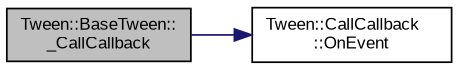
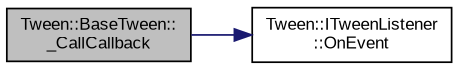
  digraph {
    rankdir=LR
    fontname="Liberation Sans"
    node [color=black fontname="Liberation Sans" fontsize=10 shape=record]
    n1 [fillcolor=grey75 fontcolor=black height=0.2 label="Tween::BaseTween::\l_CallCallback" style=filled width=0.4]
-   n2 [height=0.2 label="Tween::CallCallback\l::OnEvent" width=0.4]
+   n2 [height=0.2 label="Tween::ITweenListener\l::OnEvent" width=0.4]
    n1 -> n2 [color=midnightblue fontname="Liberation Sans" fontsize=10 labelfontname=FreeSans labelfontsize=10 style=solid]
  }
